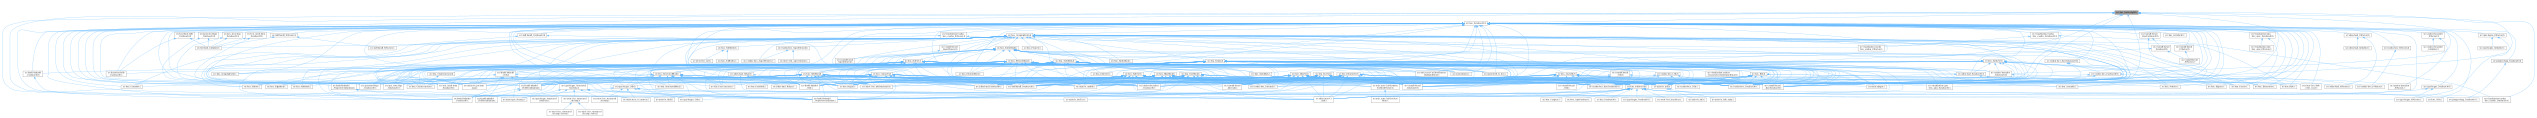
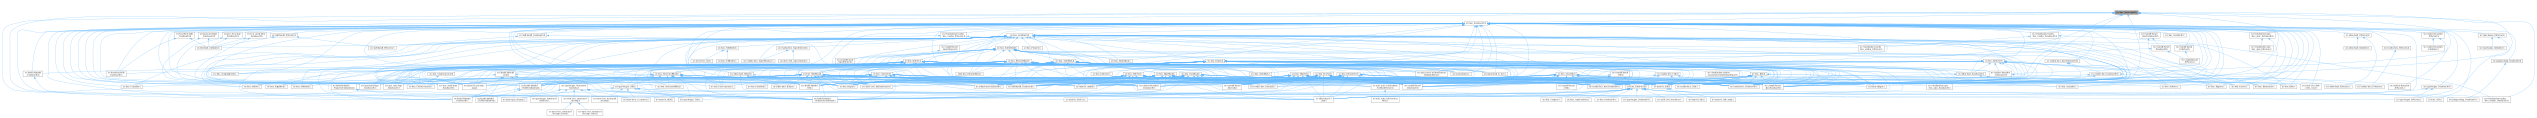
  digraph {
    fontname="Playfair Display"
    node [color=grey40 fillcolor=white fontname="Playfair Display" fontsize=10 shape=box style=filled]
    edge [color=steelblue1 dir=back fontname="Playfair Display" fontsize=10 labelfontname=Helvetica labelfontsize=10 style=solid]
    n1 [color=gray40 fillcolor=grey60 fontcolor=black height=0.2 label="src/Ioss_SurfaceSplit.h" width=0.4]
    n2 [height=0.2 label="src/Ioss_DatabaseIO.h" width=0.4]
    n3 [height=0.2 label="src/Ioss_SubSystem.h" width=0.4]
    n4 [height=0.2 label="src/main/io_shell.C" width=0.4]
    n5 [height=0.2 label="src/main/io_shell_ts.C" width=0.4]
    n6 [height=0.2 label="src/main/struc_to_unstruc.C" width=0.4]
    n7 [height=0.2 label="src/visualization/exodus\l/Iovs_exodus_DatabaseIO.C" width=0.4]
    n8 [height=0.2 label="src/exodus/Ioex_BaseDatabaseIO.C" width=0.4]
    n9 [height=0.2 label="src/exodus/Ioex_DatabaseIO.C" width=0.4]
    n10 [height=0.2 label="src/exonull/Ioexnl\l_BaseDatabaseIO.C" width=0.4]
    n11 [height=0.2 label="src/exonull/Ioexnl\l_DatabaseIO.C" width=0.4]
    n12 [height=0.2 label="src/main/io_info.h" width=0.4]
    n13 [height=0.2 label="src/Ioss_Assembly.C" width=0.4]
    n14 [height=0.2 label="src/Ioss_Blob.C" width=0.4]
    n15 [height=0.2 label="src/Ioss_ChainGenerator.C" width=0.4]
    n16 [height=0.2 label="src/Ioss_CommSet.C" width=0.4]
    n17 [height=0.2 label="src/Ioss_EdgeBlock.C" width=0.4]
    n18 [height=0.2 label="src/Ioss_EdgeSet.C" width=0.4]
-   n19 [height=0.2 label="src/Ioss_ElementBlock.C" width=0.4]
+   n19 [height=0.2 label="adios/Ioss_ElementBlock.C" width=0.4]
    n20 [height=0.2 label="src/Ioss_ElementSet.C" width=0.4]
    n21 [height=0.2 label="src/Ioss_EntityBlock.C" width=0.4]
    n22 [height=0.2 label="src/Ioss_FaceGenerator.C" width=0.4]
    n23 [height=0.2 label="src/Ioss_FaceSet.C" width=0.4]
    n24 [height=0.2 label="src/Ioss_GroupingEntity.C" width=0.4]
-   n25 [height=0.2 label="src/Ioss_GroupingEntity.h" width=0.4]
+   n25 [height=0.2 label="src/Ioss_SerializeIO.h" width=0.4]
    n26 [height=0.2 label="src/Ioss_Region.C" width=0.4]
    n27 [height=0.2 label="src/Ioss_Utils.C" width=0.4]
    n28 [height=0.2 label="src/adios/utest/Ut\l_ioad.C" width=0.4]
    n29 [height=0.2 label="src/catalyst/Iocatalyst\l_DatabaseIO.C" width=0.4]
    n30 [height=0.2 label="src/main/io_modify.C" width=0.4]
    n31 [height=0.2 label="src/null/Ionull_DatabaseIO.C" width=0.4]
    n32 [height=0.2 label="src/text_mesh/Iotm\l_DatabaseIO.C" width=0.4]
    n33 [height=0.2 label="src/unit_tests/UnitTestIotm\lTextMeshFixture.h" width=0.4]
    n34 [height=0.2 label="src/utest/Utst_blob\l_write_read.C" width=0.4]
    n35 [height=0.2 label="src/adios/Ioad_DatabaseIO.C" width=0.4]
    n36 [height=0.2 label="src/faodel/Iofaodel\l_FieldSerialization.h" width=0.4]
    n37 [height=0.2 label="src/faodel/Iofaodel\l_PropertySerialization.C" width=0.4]
    n38 [height=0.2 label="src/faodel/Iofaodel\l_Utils.C" width=0.4]
    n39 [height=0.2 label="src/gen_struc/Iogs\l_DatabaseIO.C" width=0.4]
    n40 [height=0.2 label="src/generated/Iogn\l_DatabaseIO.C" width=0.4]
    n41 [height=0.2 label="src/main/cth_pressure\l_map.C" width=0.4]
    n42 [height=0.2 label="src/Ioss_SideBlock.C" width=0.4]
    n43 [height=0.2 label="src/Ioss_SideSet.C" width=0.4]
    n44 [height=0.2 label="src/cgns/Iocgns_Utils.h" width=0.4]
    n45 [height=0.2 label="src/main/cgns_decomp.C" width=0.4]
    n46 [height=0.2 label="src/main/shell_to_hex.C" width=0.4]
    n47 [height=0.2 label="src/main/skinner.C" width=0.4]
    n48 [height=0.2 label="src/main/sphgen.C" width=0.4]
    n49 [height=0.2 label="src/unit_tests/UnitTestElement\lBlockBatchRead.C" width=0.4]
    n50 [height=0.2 label="src/Ioss_NodeBlock.C" width=0.4]
    n51 [height=0.2 label="src/Ioss_StructuredBlock.C" width=0.4]
    n52 [height=0.2 label="src/Ioss_NodeSet.C" width=0.4]
    n53 [height=0.2 label="src/adios/Ioad_DatabaseIO.h" width=0.4]
    n54 [height=0.2 label="src/catalyst/Iocatalyst\l_DatabaseIO.h" width=0.4]
    n55 [height=0.2 label="src/Ioss_Region.h" width=0.4]
    n56 [height=0.2 label="src/faodel/Iofaodel\l_DatabaseIO.h" width=0.4]
    n57 [height=0.2 label="src/heartbeat/Iohb\l_DatabaseIO.C" width=0.4]
    n58 [height=0.2 label="src/Ioss_SerializeIO.C" width=0.4]
    n59 [height=0.2 label="src/adios/Ioad_IOFactory.h" width=0.4]
    n60 [height=0.2 label="src/catalyst/Iocatalyst\l_IOFactory.h" width=0.4]
    n61 [height=0.2 label="src/cgns/Iocgns_DatabaseIO.h" width=0.4]
    n62 [height=0.2 label="src/cgns/Iocgns_IOFactory.h" width=0.4]
    n63 [height=0.2 label="src/exodus/Ioex_BaseDatabaseIO.h" width=0.4]
    n64 [height=0.2 label="src/exodus/Ioex_IOFactory.h" width=0.4]
    n65 [height=0.2 label="src/exonull/Ioexnl\l_BaseDatabaseIO.h" width=0.4]
    n66 [height=0.2 label="src/exonull/Ioexnl\l_IOFactory.h" width=0.4]
    n67 [height=0.2 label="src/gen_struc/Iogs\l_DatabaseIO.h" width=0.4]
    n68 [height=0.2 label="src/generated/Iogn\l_DatabaseIO.h" width=0.4]
    n69 [height=0.2 label="src/heartbeat/Iohb\l_DatabaseIO.h" width=0.4]
    n70 [height=0.2 label="src/null/Ionull_DatabaseIO.h" width=0.4]
    n71 [height=0.2 label="src/null/Ionull_IOFactory.h" width=0.4]
    n72 [height=0.2 label="src/pamgen/Iopg_DatabaseIO.h" width=0.4]
    n73 [height=0.2 label="src/text_mesh/Iotm\l_DatabaseIO.h" width=0.4]
    n74 [height=0.2 label="src/visualization/cgns\l/Iovs_cgns_DatabaseIO.h" width=0.4]
    n75 [height=0.2 label="src/visualization/exodus\l/Iovs_exodus_DatabaseIO.h" width=0.4]
    n76 [height=0.2 label="src/visualization/exodus\l/Iovs_exodus_IOFactory.h" width=0.4]
    n77 [height=0.2 label="src/Ioss_Compare.C" width=0.4]
    n78 [height=0.2 label="src/Ioss_CopyDatabase.C" width=0.4]
    n79 [height=0.2 label="src/Ioss_DatabaseIO.C" width=0.4]
    n80 [height=0.2 label="src/cgns/Iocgns_DatabaseIO.C" width=0.4]
    n81 [height=0.2 label="src/faodel/Iofaodel\l_DatabaseIO.C" width=0.4]
    n82 [height=0.2 label="src/pamgen/Iopg_DatabaseIO.C" width=0.4]
    n83 [height=0.2 label="src/utest/Utst_heartbeat.C" width=0.4]
    n84 [height=0.2 label="src/main/io_info.C" width=0.4]
    n85 [height=0.2 label="src/main/io_info_main.C" width=0.4]
    n86 [height=0.2 label="src/Ioss_FaceBlock.C" width=0.4]
    n87 [height=0.2 label="src/Ioss_Assembly.h" width=0.4]
    n88 [height=0.2 label="src/Ioss_Blob.h" width=0.4]
    n89 [height=0.2 label="src/Ioss_CommSet.h" width=0.4]
    n90 [height=0.2 label="src/Ioss_EntityBlock.h" width=0.4]
    n91 [height=0.2 label="src/Ioss_EntitySet.C" width=0.4]
    n92 [height=0.2 label="src/Ioss_EntitySet.h" width=0.4]
    n93 [height=0.2 label="src/Ioss_NullEntity.h" width=0.4]
    n94 [height=0.2 label="src/Ioss_Property.C" width=0.4]
    n95 [height=0.2 label="src/faodel/Iofaodel\l_Utils.h" width=0.4]
    n96 [height=0.2 label="src/faodel/Iofaodel\l_PropertySerialization.h" width=0.4]
    n97 [height=0.2 label="src/Ioss_SideSet.h" width=0.4]
    n98 [height=0.2 label="src/adios/Ioad_Helper.h" width=0.4]
    n99 [height=0.2 label="src/exodus/Ioex_SuperElement.C" width=0.4]
    n100 [height=0.2 label="src/exodus/Ioex_SuperElement.h" width=0.4]
    n101 [height=0.2 label="src/exonull/Ioexnl\l_SuperElement.C" width=0.4]
    n102 [height=0.2 label="src/exonull/Ioexnl\l_SuperElement.h" width=0.4]
    n103 [height=0.2 label="src/unit_tests/UnitTestText\lMesh.C" width=0.4]
    n104 [height=0.2 label="src/faodel/Iofaodel\l_FieldSerialization.C" width=0.4]
    n105 [height=0.2 label="src/cgns/Iocgns_Utils.C" width=0.4]
    n106 [height=0.2 label="src/cgns/Iocgns_IOFactory.C" width=0.4]
    n107 [height=0.2 label="src/utest/Utst_structured\l_decomp.C" width=0.4]
    n108 [height=0.2 label="src/adios/Ioad_IOFactory.C" width=0.4]
    n109 [height=0.2 label="src/catalyst/Iocatalyst\l_IOFactory.C" width=0.4]
    n110 [height=0.2 label="src/exodus/Ioex_Internals.C" width=0.4]
    n111 [height=0.2 label="src/exodus/Ioex_Utils.C" width=0.4]
    n112 [height=0.2 label="src/exonull/Ioexnl\l_Internals.C" width=0.4]
    n113 [height=0.2 label="src/exonull/Ioexnl\l_Utils.C" width=0.4]
    n114 [height=0.2 label="src/utest/Utst_IofxDatabaseIO.C" width=0.4]
    n115 [height=0.2 label="src/visualization/cgns\l/Iovs_cgns_DatabaseIO.C" width=0.4]
    n116 [height=0.2 label="src/Ioss_ChainGenerator.h" width=0.4]
    n117 [height=0.2 label="src/visualization/catalyst\l/ioss2catalyst/IossRegionReport.h" width=0.4]
    n118 [height=0.2 label="src/adios/Ioad_Initializer.C" width=0.4]
    n119 [height=0.2 label="src/catalyst/Iocatalyst\l_Initializer.C" width=0.4]
    n120 [height=0.2 label="src/cgns/Iocgns_Initializer.C" width=0.4]
    n121 [height=0.2 label="src/exodus/Ioex_DatabaseIO.h" width=0.4]
    n122 [height=0.2 label="src/exodus/Ioex_IOFactory.C" width=0.4]
    n123 [height=0.2 label="src/exonull/Ioexnl\l_DatabaseIO.h" width=0.4]
    n124 [height=0.2 label="src/exonull/Ioexnl\l_IOFactory.C" width=0.4]
    n125 [height=0.2 label="src/init/Ionit_Initializer.C" width=0.4]
    n126 [height=0.2 label="src/null/Ionull_IOFactory.C" width=0.4]
    n127 [height=0.2 label="src/visualization/cgns\l/Iovs_cgns_IOFactory.C" width=0.4]
    n128 [height=0.2 label="src/visualization/exodus\l/Iovs_exodus_IOFactory.C" width=0.4]
    n129 [height=0.2 label="src/Ioss_EdgeBlock.h" width=0.4]
    n130 [height=0.2 label="src/Ioss_ElementBlock.h" width=0.4]
    n131 [height=0.2 label="src/Ioss_SideBlock.h" width=0.4]
    n132 [height=0.2 label="src/Ioss_FaceBlock.h" width=0.4]
    n133 [height=0.2 label="src/Ioss_NodeBlock.h" width=0.4]
    n134 [height=0.2 label="src/Ioss_StructuredBlock.h" width=0.4]
    n135 [height=0.2 label="src/Ioss_EdgeSet.h" width=0.4]
    n136 [height=0.2 label="src/Ioss_ElementSet.h" width=0.4]
    n137 [height=0.2 label="src/Ioss_FaceSet.h" width=0.4]
    n138 [height=0.2 label="src/Ioss_NodeSet.h" width=0.4]
    n139 [height=0.2 label="src/Ioss_NullEntity.C" width=0.4]
    n140 [height=0.2 label="src/utest/Utst_ioel.C" width=0.4]
    n141 [height=0.2 label="src/adios/Ioad_Helper.C" width=0.4]
    n142 [height=0.2 label="src/utest/Utst_superelement.C" width=0.4]
    n143 [height=0.2 label="src/exodus/Ioex_Utils.h" width=0.4]
    n144 [height=0.2 label="src/exonull/Ioexnl\l_Utils.h" width=0.4]
    n145 [height=0.2 label="src/cgns/Iocgns_Structured\lZoneData.h" width=0.4]
    n146 [height=0.2 label="src/cgns/Iocgns_Structured\lZoneData.C" width=0.4]
    n147 [height=0.2 label="src/utest/Utst_structured\l_decomp.h" width=0.4]
    n148 [height=0.2 label="src/utest/Utst_structured\l_decomp_herron.C" width=0.4]
    n149 [height=0.2 label="src/utest/Utst_structured\l_decomp_rocket.C" width=0.4]
    n1 -> n2
    n1 -> n3
    n1 -> n4
    n1 -> n5
    n1 -> n6
    n1 -> n7
    n1 -> n8
    n1 -> n9
    n1 -> n10
    n1 -> n11
    n1 -> n12
    n2 -> n3
    n2 -> n8
    n2 -> n9
    n2 -> n10
    n2 -> n11
    n2 -> n12
    n2 -> n13
    n2 -> n14
    n2 -> n15
    n2 -> n16
    n2 -> n17
    n2 -> n18
    n2 -> n19
    n2 -> n20
    n2 -> n21
    n2 -> n22
    n2 -> n23
    n2 -> n24
    n2 -> n25
    n2 -> n26
    n2 -> n27
    n2 -> n28
    n2 -> n29
    n2 -> n30
    n2 -> n31
    n2 -> n32
    n2 -> n33
    n2 -> n34
    n2 -> n35
    n2 -> n36
    n2 -> n37
    n2 -> n38
    n2 -> n39
    n2 -> n40
    n2 -> n41
    n2 -> n42
    n2 -> n43
    n2 -> n44
    n2 -> n45
    n2 -> n46
    n2 -> n47
    n2 -> n48
    n2 -> n49
    n2 -> n50
    n2 -> n51
    n2 -> n52
    n2 -> n53
    n2 -> n54
    n2 -> n55
    n2 -> n56
    n2 -> n57
    n2 -> n58
    n2 -> n59
    n2 -> n60
    n2 -> n61
    n2 -> n62
    n2 -> n63
    n2 -> n64
    n2 -> n65
    n2 -> n66
    n2 -> n67
    n2 -> n68
    n2 -> n69
    n2 -> n70
    n2 -> n71
    n2 -> n72
    n2 -> n73
    n2 -> n74
    n2 -> n75
    n2 -> n76
    n3 -> n4
    n3 -> n5
    n3 -> n6
    n3 -> n7
    n3 -> n27
    n3 -> n28
    n3 -> n77
    n3 -> n78
    n3 -> n79
    n3 -> n80
    n3 -> n81
    n3 -> n82
    n3 -> n83
    n12 -> n84
    n12 -> n85
    n25 -> n3
    n25 -> n8
    n25 -> n9
    n25 -> n10
    n25 -> n11
    n25 -> n12
    n25 -> n13
    n25 -> n14
    n25 -> n16
    n25 -> n18
    n25 -> n20
    n25 -> n21
    n25 -> n23
    n25 -> n24
    n25 -> n26
    n25 -> n30
    n25 -> n31
    n25 -> n32
    n25 -> n33
    n25 -> n36
    n25 -> n37
    n25 -> n38
    n25 -> n39
    n25 -> n40
    n25 -> n41
    n25 -> n43
    n25 -> n46
    n25 -> n52
    n25 -> n55
    n25 -> n87
    n25 -> n88
    n25 -> n89
    n25 -> n90
    n25 -> n91
    n25 -> n92
    n25 -> n93
    n25 -> n94
    n25 -> n95
    n25 -> n96
    n25 -> n97
    n25 -> n98
    n25 -> n99
    n25 -> n100
    n25 -> n101
    n25 -> n102
    n33 -> n103
    n36 -> n81
    n36 -> n104
    n44 -> n6
    n44 -> n45
    n44 -> n80
    n44 -> n105
    n44 -> n106
    n44 -> n107
    n53 -> n35
    n53 -> n108
    n54 -> n29
    n54 -> n109
    n55 -> n3
    n55 -> n8
    n55 -> n9
    n55 -> n10
    n55 -> n11
    n55 -> n12
    n55 -> n13
    n55 -> n14
    n55 -> n15
    n55 -> n22
    n55 -> n24
    n55 -> n26
    n55 -> n28
    n55 -> n29
    n55 -> n30
    n55 -> n31
    n55 -> n32
    n55 -> n33
    n55 -> n34
    n55 -> n36
    n55 -> n37
    n55 -> n38
    n55 -> n39
    n55 -> n40
    n55 -> n41
    n55 -> n43
    n55 -> n44
    n55 -> n45
    n55 -> n46
    n55 -> n47
    n55 -> n48
    n55 -> n49
    n55 -> n51
    n55 -> n53
    n55 -> n54
    n55 -> n56
    n55 -> n57
    n55 -> n95
    n55 -> n110
    n55 -> n111
    n55 -> n112
    n55 -> n113
    n55 -> n114
    n55 -> n115
    n55 -> n116
    n55 -> n117
    n56 -> n81
    n59 -> n108
    n59 -> n118
    n60 -> n109
    n60 -> n119
    n61 -> n80
    n61 -> n106
    n62 -> n106
    n62 -> n120
    n63 -> n8
    n63 -> n121
    n64 -> n122
    n65 -> n10
    n65 -> n123
    n66 -> n124
    n67 -> n39
    n67 -> n125
    n68 -> n40
    n68 -> n125
    n69 -> n57
    n69 -> n125
    n70 -> n31
    n70 -> n126
    n71 -> n125
    n71 -> n126
    n72 -> n82
    n73 -> n32
    n73 -> n125
    n74 -> n115
    n74 -> n127
    n75 -> n7
    n75 -> n128
    n76 -> n125
    n76 -> n128
    n87 -> n3
    n87 -> n8
    n87 -> n9
    n87 -> n10
    n87 -> n11
    n87 -> n12
    n87 -> n13
    n87 -> n26
    n87 -> n29
    n87 -> n30
    n87 -> n31
    n87 -> n32
    n87 -> n33
    n87 -> n105
    n87 -> n110
    n87 -> n111
    n87 -> n112
    n87 -> n113
    n88 -> n3
    n88 -> n8
    n88 -> n9
    n88 -> n10
    n88 -> n11
    n88 -> n12
    n88 -> n14
    n88 -> n26
    n88 -> n30
    n88 -> n31
    n88 -> n34
    n88 -> n110
    n88 -> n112
    n89 -> n3
    n89 -> n8
    n89 -> n9
    n89 -> n10
    n89 -> n11
    n89 -> n12
    n89 -> n16
    n89 -> n22
    n89 -> n26
    n89 -> n28
    n89 -> n29
    n89 -> n30
    n89 -> n31
    n89 -> n32
    n89 -> n33
    n89 -> n35
    n89 -> n36
    n89 -> n37
    n89 -> n38
    n89 -> n39
    n89 -> n40
    n89 -> n41
    n89 -> n81
    n90 -> n3
    n90 -> n8
    n90 -> n9
    n90 -> n10
    n90 -> n11
    n90 -> n17
    n90 -> n19
    n90 -> n21
    n90 -> n26
    n90 -> n31
    n90 -> n42
    n90 -> n50
    n90 -> n86
    n90 -> n129
    n90 -> n130
    n90 -> n131
    n90 -> n132
    n90 -> n133
    n90 -> n134
    n92 -> n3
    n92 -> n8
    n92 -> n9
    n92 -> n10
    n92 -> n11
    n92 -> n18
    n92 -> n20
    n92 -> n23
    n92 -> n31
    n92 -> n52
    n92 -> n53
    n92 -> n54
    n92 -> n91
    n92 -> n135
    n92 -> n136
    n92 -> n137
    n92 -> n138
    n93 -> n139
    n93 -> n140
    n95 -> n36
    n95 -> n37
    n95 -> n38
    n95 -> n81
    n95 -> n96
    n95 -> n104
    n96 -> n37
    n96 -> n81
    n97 -> n3
    n97 -> n8
    n97 -> n9
    n97 -> n10
    n97 -> n11
    n97 -> n12
    n97 -> n15
    n97 -> n26
    n97 -> n28
    n97 -> n30
    n97 -> n31
    n97 -> n32
    n97 -> n33
    n97 -> n36
    n97 -> n37
    n97 -> n38
    n97 -> n39
    n97 -> n40
    n97 -> n41
    n97 -> n43
    n97 -> n44
    n97 -> n53
    n97 -> n54
    n97 -> n81
    n97 -> n98
    n97 -> n110
    n97 -> n112
    n97 -> n114
    n97 -> n131
    n98 -> n28
    n98 -> n35
    n98 -> n141
    n100 -> n99
    n100 -> n142
    n102 -> n101
    n116 -> n15
    n121 -> n9
    n121 -> n114
    n121 -> n122
    n123 -> n11
    n123 -> n124
    n129 -> n3
    n129 -> n8
    n129 -> n9
    n129 -> n10
    n129 -> n11
    n129 -> n12
    n129 -> n17
    n129 -> n26
    n129 -> n28
    n129 -> n29
    n129 -> n30
    n129 -> n31
    n129 -> n35
    n129 -> n36
    n129 -> n37
    n129 -> n38
    n129 -> n110
    n129 -> n112
    n130 -> n3
    n130 -> n8
    n130 -> n9
    n130 -> n10
    n130 -> n11
    n130 -> n12
    n130 -> n15
    n130 -> n19
    n130 -> n22
    n130 -> n26
    n130 -> n28
    n130 -> n29
    n130 -> n30
    n130 -> n31
    n130 -> n32
    n130 -> n33
    n130 -> n35
    n130 -> n36
    n130 -> n37
    n130 -> n38
    n130 -> n39
    n130 -> n40
    n130 -> n41
    n130 -> n42
    n130 -> n46
    n130 -> n47
    n130 -> n48
    n130 -> n49
    n130 -> n81
    n130 -> n110
    n130 -> n112
    n130 -> n114
    n130 -> n131
    n130 -> n143
    n130 -> n144
    n131 -> n3
    n131 -> n8
    n131 -> n9
    n131 -> n10
    n131 -> n11
    n131 -> n12
    n131 -> n15
    n131 -> n26
    n131 -> n28
    n131 -> n29
    n131 -> n30
    n131 -> n31
    n131 -> n32
    n131 -> n33
    n131 -> n35
    n131 -> n36
    n131 -> n37
    n131 -> n38
    n131 -> n39
    n131 -> n40
    n131 -> n41
    n131 -> n42
    n131 -> n43
    n131 -> n44
    n131 -> n81
    n131 -> n110
    n131 -> n112
    n131 -> n114
    n131 -> n141
    n132 -> n3
    n132 -> n8
    n132 -> n9
    n132 -> n10
    n132 -> n11
    n132 -> n12
    n132 -> n26
    n132 -> n28
    n132 -> n29
    n132 -> n30
    n132 -> n31
    n132 -> n35
    n132 -> n36
    n132 -> n37
    n132 -> n38
    n132 -> n86
    n132 -> n110
    n132 -> n112
    n133 -> n3
    n133 -> n8
    n133 -> n9
    n133 -> n10
    n133 -> n11
    n133 -> n12
    n133 -> n22
    n133 -> n26
    n133 -> n28
    n133 -> n29
    n133 -> n30
    n133 -> n31
    n133 -> n32
    n133 -> n33
    n133 -> n35
    n133 -> n36
    n133 -> n37
    n133 -> n38
    n133 -> n39
    n133 -> n40
    n133 -> n41
    n133 -> n46
    n133 -> n47
    n133 -> n48
    n133 -> n49
    n133 -> n50
    n133 -> n81
    n133 -> n110
    n133 -> n112
    n133 -> n114
    n133 -> n134
    n134 -> n3
    n134 -> n12
    n134 -> n26
    n134 -> n29
    n134 -> n30
    n134 -> n36
    n134 -> n37
    n134 -> n38
    n134 -> n39
    n134 -> n44
    n134 -> n51
    n134 -> n105
    n134 -> n115
    n134 -> n145
    n135 -> n3
    n135 -> n8
    n135 -> n9
    n135 -> n10
    n135 -> n11
    n135 -> n12
    n135 -> n18
    n135 -> n26
    n135 -> n28
    n135 -> n29
    n135 -> n30
    n135 -> n31
    n135 -> n35
    n135 -> n36
    n135 -> n37
    n135 -> n38
    n135 -> n110
    n135 -> n112
    n136 -> n3
    n136 -> n8
    n136 -> n9
    n136 -> n10
    n136 -> n11
    n136 -> n12
    n136 -> n20
    n136 -> n26
    n136 -> n28
    n136 -> n29
    n136 -> n30
    n136 -> n31
    n136 -> n35
    n136 -> n36
    n136 -> n37
    n136 -> n38
    n136 -> n110
    n136 -> n112
    n137 -> n3
    n137 -> n8
    n137 -> n9
    n137 -> n10
    n137 -> n11
    n137 -> n12
    n137 -> n23
    n137 -> n26
    n137 -> n28
    n137 -> n29
    n137 -> n30
    n137 -> n31
    n137 -> n35
    n137 -> n36
    n137 -> n37
    n137 -> n38
    n137 -> n110
    n137 -> n112
    n138 -> n3
    n138 -> n8
    n138 -> n9
    n138 -> n10
    n138 -> n11
    n138 -> n12
    n138 -> n26
    n138 -> n28
    n138 -> n29
    n138 -> n30
    n138 -> n31
    n138 -> n32
    n138 -> n33
    n138 -> n35
    n138 -> n36
    n138 -> n37
    n138 -> n38
    n138 -> n40
    n138 -> n41
    n138 -> n48
    n138 -> n52
    n138 -> n81
    n138 -> n110
    n138 -> n112
    n138 -> n114
    n143 -> n8
    n143 -> n9
    n143 -> n110
    n143 -> n111
-   n144 -> n10
+   n144 -> n3
    n144 -> n11
    n144 -> n112
    n144 -> n113
    n145 -> n6
    n145 -> n45
    n145 -> n105
    n145 -> n107
    n145 -> n146
    n145 -> n147
    n147 -> n148
    n147 -> n149
  }
